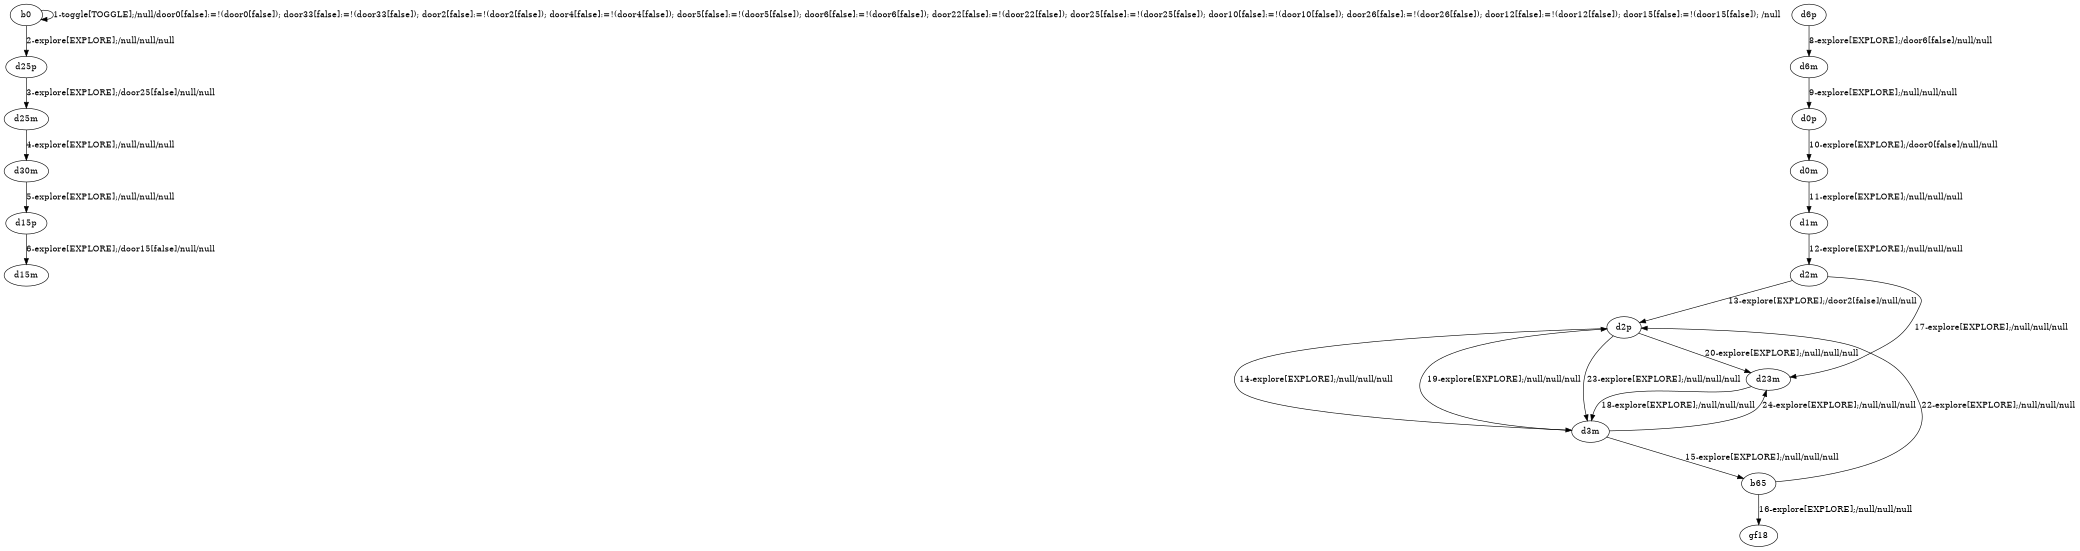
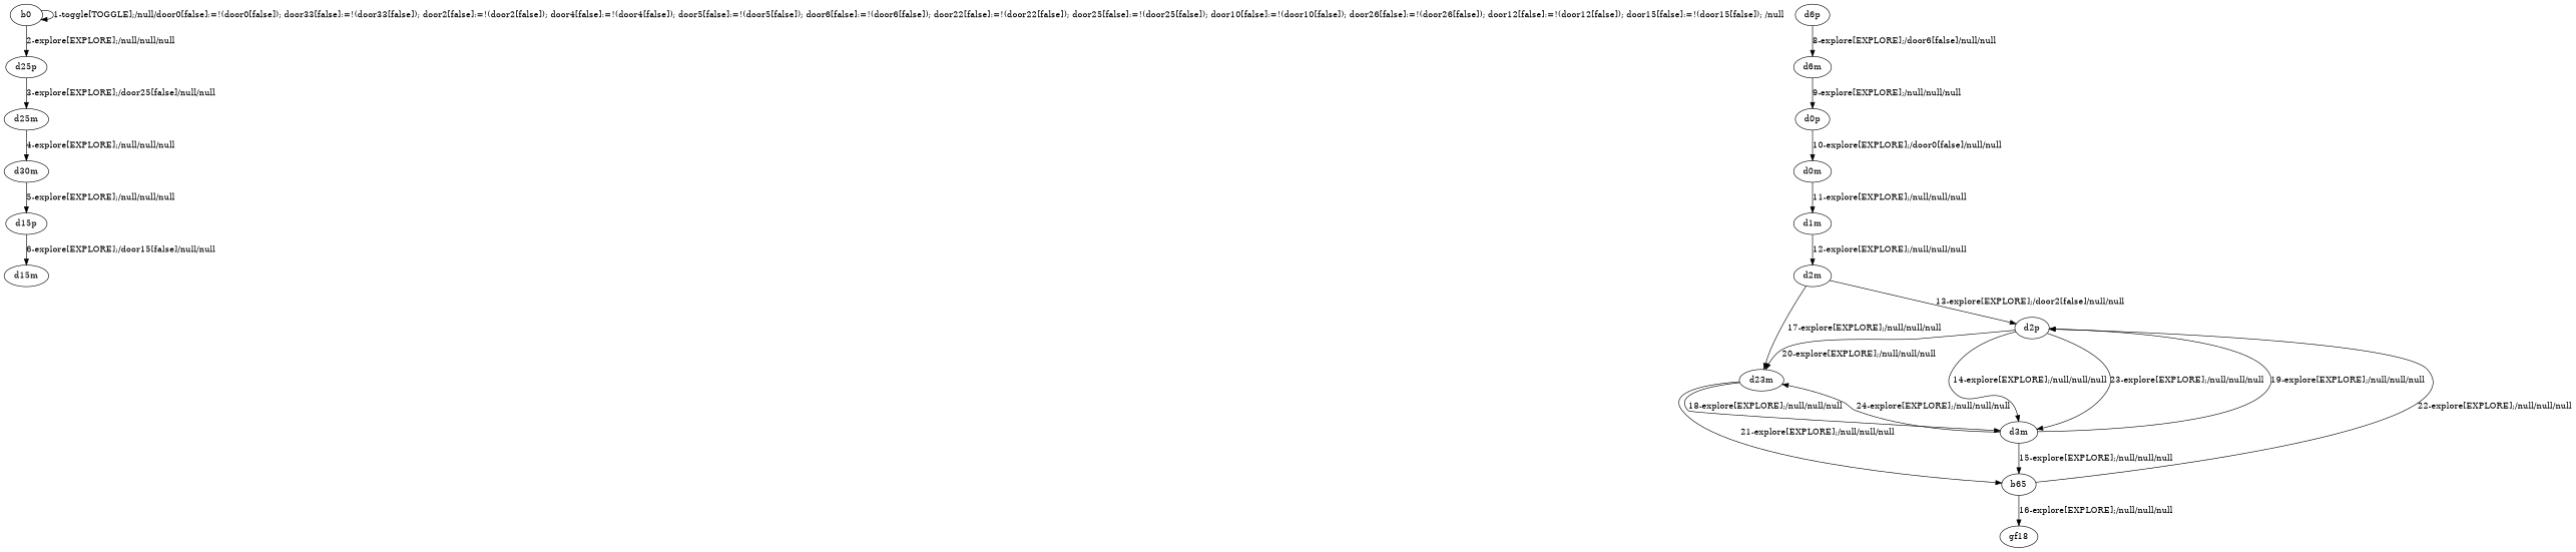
  digraph {
    b0
    d25p
    d25m
    d30m
    d15p
    d15m
    d6p
    d6m
    d0p
    d0m
    d1m
    d2m
    d2p
    d23m
    d3m
    b65
    gf18
    b0 -> b0 [label="1-toggle[TOGGLE];/null/door0[false]:=!(door0[false]); door33[false]:=!(door33[false]); door2[false]:=!(door2[false]); door4[false]:=!(door4[false]); door5[false]:=!(door5[false]); door6[false]:=!(door6[false]); door22[false]:=!(door22[false]); door25[false]:=!(door25[false]); door10[false]:=!(door10[false]); door26[false]:=!(door26[false]); door12[false]:=!(door12[false]); door15[false]:=!(door15[false]); /null"]
    b0 -> d25p [label="2-explore[EXPLORE];/null/null/null"]
    d25p -> d25m [label="3-explore[EXPLORE];/door25[false]/null/null"]
    d25m -> d30m [label="4-explore[EXPLORE];/null/null/null"]
    d30m -> d15p [label="5-explore[EXPLORE];/null/null/null"]
    d15p -> d15m [label="6-explore[EXPLORE];/door15[false]/null/null"]
    d6p -> d6m [label="8-explore[EXPLORE];/door6[false]/null/null"]
    d6m -> d0p [label="9-explore[EXPLORE];/null/null/null"]
    d0p -> d0m [label="10-explore[EXPLORE];/door0[false]/null/null"]
    d0m -> d1m [label="11-explore[EXPLORE];/null/null/null"]
    d1m -> d2m [label="12-explore[EXPLORE];/null/null/null"]
    d2m -> d2p [label="13-explore[EXPLORE];/door2[false]/null/null"]
    d2m -> d23m [label="17-explore[EXPLORE];/null/null/null"]
    d2p -> d23m [label="20-explore[EXPLORE];/null/null/null"]
    d2p -> d3m [label="14-explore[EXPLORE];/null/null/null"]
    d2p -> d3m [label="23-explore[EXPLORE];/null/null/null"]
    d23m -> d3m [label="18-explore[EXPLORE];/null/null/null"]
+   d23m -> b65 [label="21-explore[EXPLORE];/null/null/null"]
    d3m -> d2p [label="19-explore[EXPLORE];/null/null/null"]
    d3m -> d23m [label="24-explore[EXPLORE];/null/null/null"]
    d3m -> b65 [label="15-explore[EXPLORE];/null/null/null"]
    b65 -> d2p [label="22-explore[EXPLORE];/null/null/null"]
    b65 -> gf18 [label="16-explore[EXPLORE];/null/null/null"]
  }
